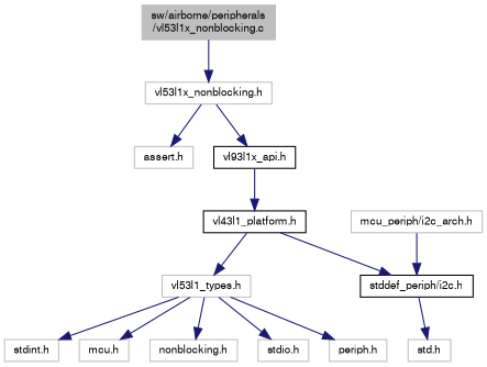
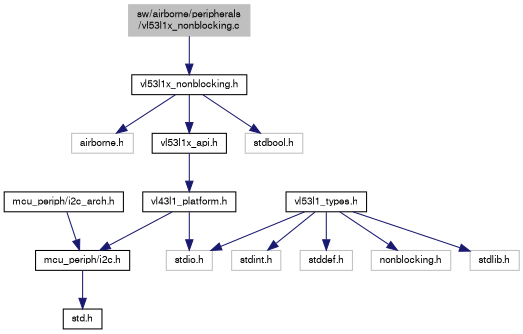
  digraph {
    node [color=grey75 fillcolor=white fontname=FreeSans fontsize=10 shape=record style=filled]
    edge [color=midnightblue fontname=FreeSans fontsize=10 labelfontname=FreeSans labelfontsize=10 style=solid]
    n1 [fillcolor=grey75 fontcolor=black height=0.2 label="sw/airborne/peripherals\l/vl53l1x_nonblocking.c" width=0.4]
-   n2 [height=0.2 label="vl53l1x_nonblocking.h" width=0.4]
-   n3 [height=0.2 label="assert.h" width=0.4]
-   n4 [color=black height=0.2 label="vl93l1x_api.h" width=0.4]
+   n2 [color=black height=0.2 label="vl53l1x_nonblocking.h" width=0.4]
+   n3 [height=0.2 label="airborne.h" width=0.4]
+   n4 [color=black height=0.2 label="vl53l1x_api.h" width=0.4]
+   n5 [height=0.2 label="stdbool.h" width=0.4]
    n6 [color=black height=0.2 label="vl43l1_platform.h" width=0.4]
-   n7 [height=0.2 label="vl53l1_types.h" width=0.4]
-   n8 [color=black height=0.2 label="stddef_periph/i2c.h" width=0.4]
+   n7 [color=black height=0.2 label="vl53l1_types.h" width=0.4]
+   n8 [color=black height=0.2 label="mcu_periph/i2c.h" width=0.4]
    n9 [height=0.2 label="stdint.h" width=0.4]
-   n10 [height=0.2 label="mcu.h" width=0.4]
+   n10 [height=0.2 label="stddef.h" width=0.4]
    n11 [height=0.2 label="nonblocking.h" width=0.4]
    n12 [height=0.2 label="stdio.h" width=0.4]
-   n13 [height=0.2 label="periph.h" width=0.4]
-   n14 [height=0.2 label="std.h" width=0.4]
-   n15 [height=0.2 label="mcu_periph/i2c_arch.h" width=0.4]
+   n13 [height=0.2 label="stdlib.h" width=0.4]
+   n14 [color=black height=0.2 label="std.h" width=0.4]
+   n15 [color=black height=0.2 label="mcu_periph/i2c_arch.h" width=0.4]
    n1 -> n2
    n2 -> n3
    n2 -> n4
+   n2 -> n5
    n4 -> n6
-   n6 -> n7
+   n6 -> n12
    n6 -> n8
    n7 -> n9
    n7 -> n10
    n7 -> n11
    n7 -> n12
    n7 -> n13
    n8 -> n14
    n15 -> n8
  }
